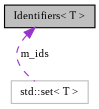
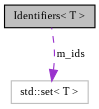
  digraph {
    fontname="Liberation Serif"
    node [fontname="Liberation Serif" fontsize=10 shape=record style=filled]
    n1 [color=black fillcolor=grey75 fontcolor=black height=0.2 label="Identifiers\< T \>" width=0.4]
    n2 [color=grey75 fillcolor=white height=0.2 label="std::set\< T \>" width=0.4]
-   n1 -> n2 [color=darkorchid3 dir=back fontname="Liberation Serif" fontsize=10 label=" m_ids" labelfontname=Helvetica labelfontsize=10 style=dashed]
+   n2 -> n1 [color=darkorchid3 dir=back fontname="Liberation Serif" fontsize=10 label=" m_ids" labelfontname=Helvetica labelfontsize=10 style=dashed]
  }
